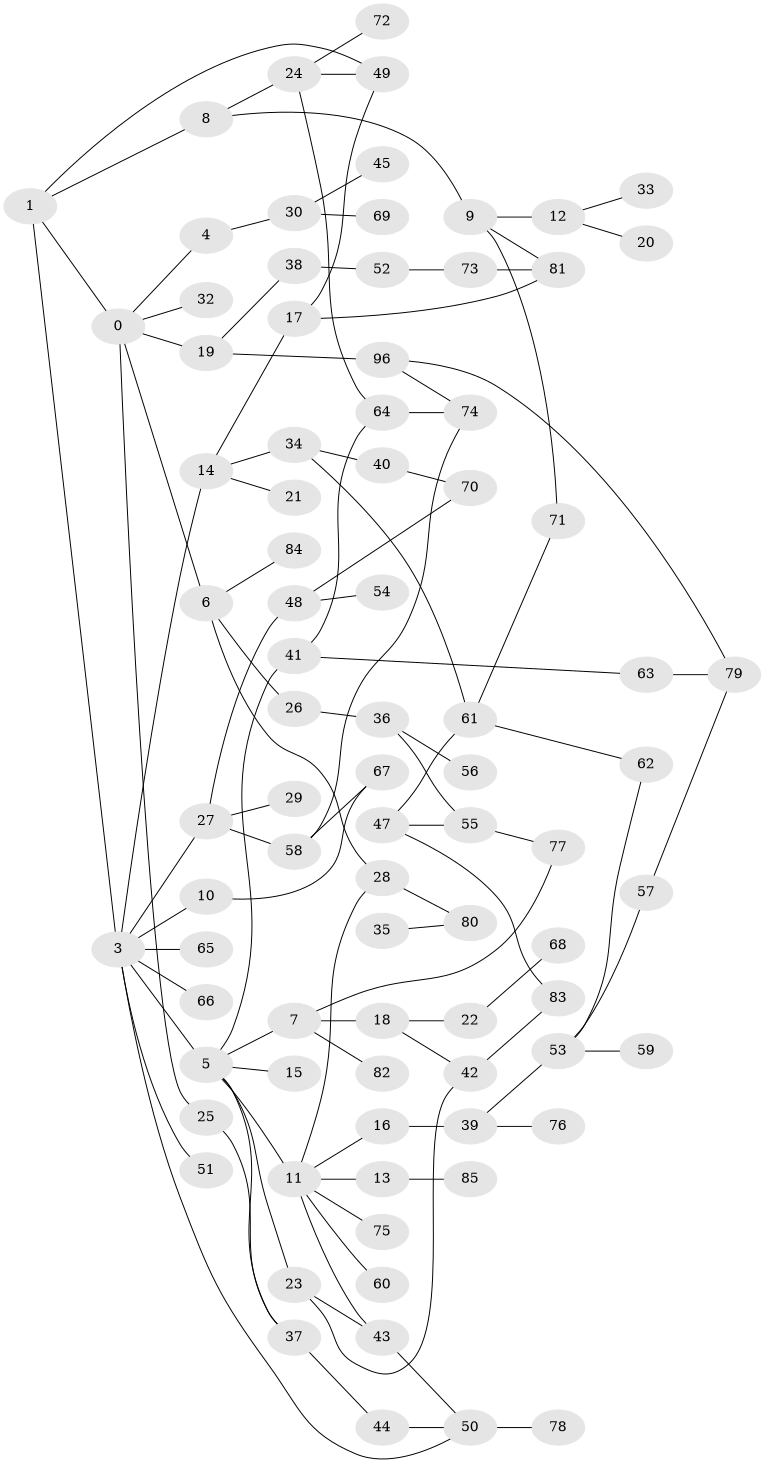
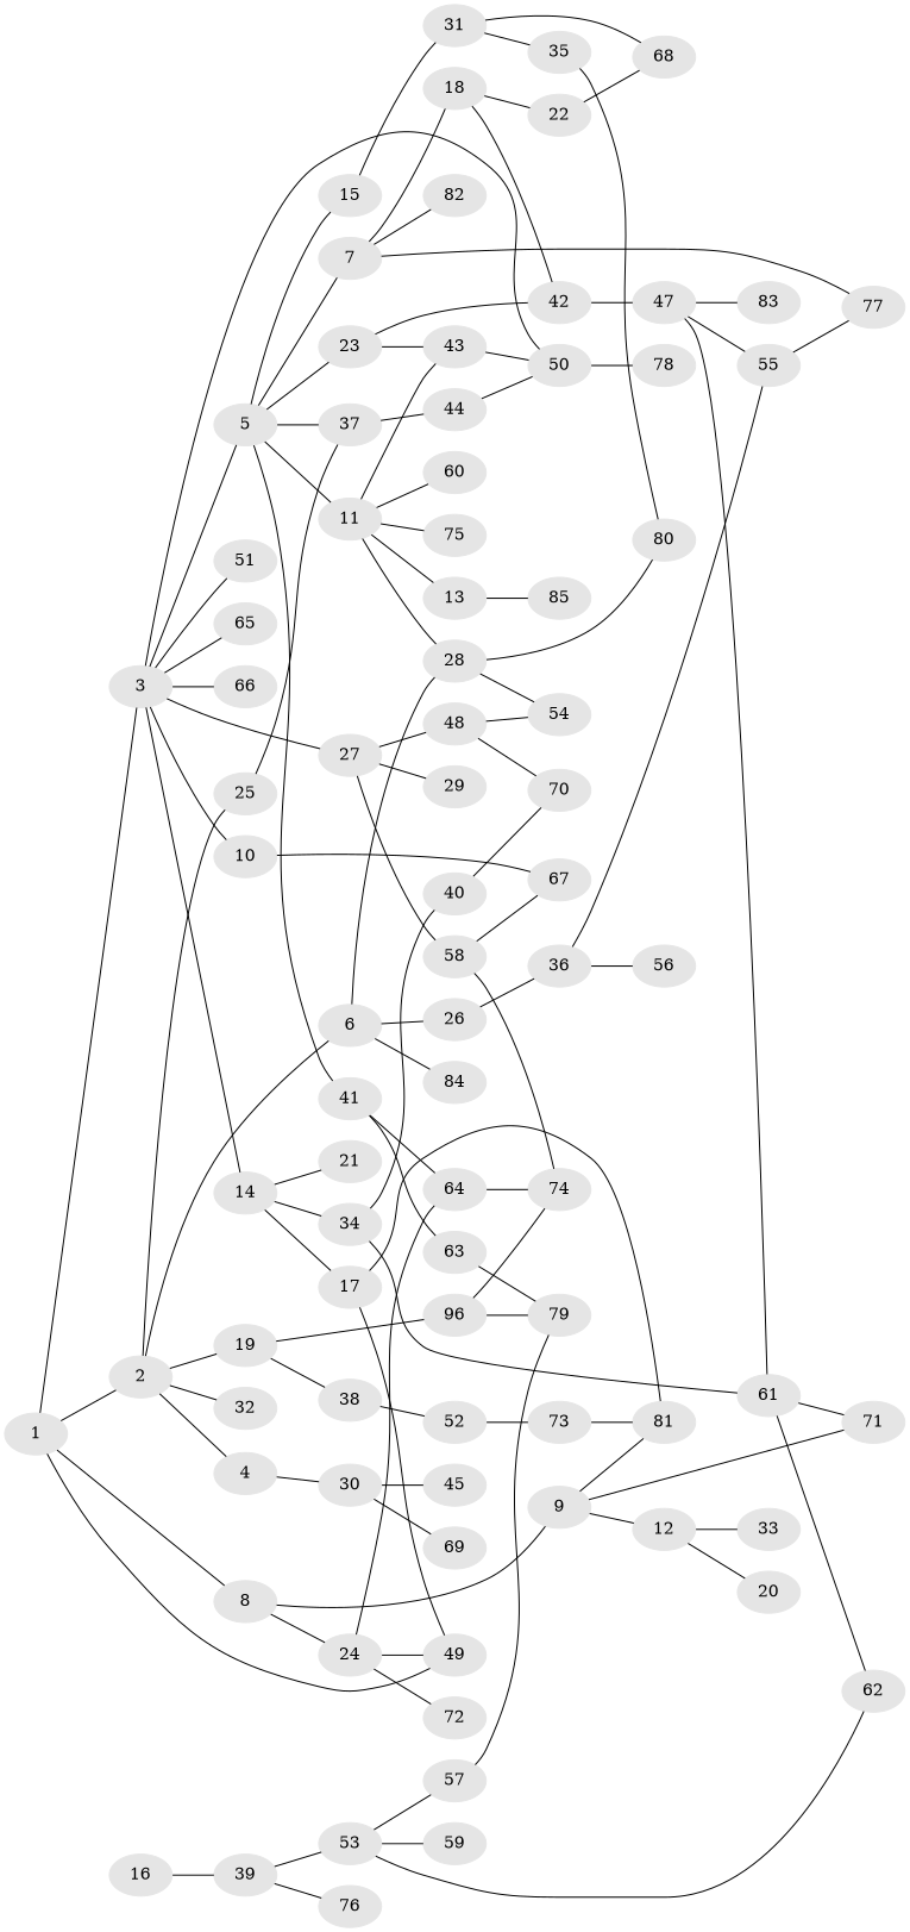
  graph {
    rankdir=LR
    node [color=gray90 style=filled]
    1
-   2 [label=0]
+   2
    3
    8
    49
    4
    6
    19
    25
    32
    5
    10
    14
    27
    50
    51
    65
    66
    9
    24
    30
    26
    28
    84
    38
    n26 [label=96]
    37
    7
    11
    15
    23
    41
    67
    17
    21
    34
    29
    48
    58
    78
    45
    69
    18
    77
    82
    13
    16
    43
    60
    75
+   31
    42
    44
    64
    63
    36
    54
    80
    22
    12
    71
    81
    72
    20
    33
    85
    39
    40
    61
    68
    35
    53
    76
    47
    52
    74
    79
    55
    56
    70
    62
    73
    57
    59
    83
    1 -- 2
    1 -- 3
    1 -- 8
    1 -- 49
    2 -- 4
    2 -- 6
    2 -- 19
    2 -- 25
    2 -- 32
    3 -- 5
    3 -- 10
    3 -- 14
    3 -- 27
    3 -- 50
    3 -- 51
    3 -- 65
    3 -- 66
    8 -- 9
    8 -- 24
    4 -- 30
    6 -- 26
    6 -- 28
    6 -- 84
    19 -- 38
    19 -- n26
    25 -- 37
    5 -- 37
    5 -- 7
    5 -- 11
    5 -- 15
    5 -- 23
    5 -- 41
    10 -- 67
    14 -- 17
    14 -- 21
    14 -- 34
    27 -- 29
    27 -- 48
    27 -- 58
    50 -- 78
    9 -- 12
    9 -- 71
    9 -- 81
    24 -- 49
    24 -- 64
    24 -- 72
    30 -- 45
    30 -- 69
    26 -- 36
+   28 -- 54
    28 -- 80
    38 -- 52
    n26 -- 74
    n26 -- 79
    37 -- 44
    7 -- 18
    7 -- 77
    7 -- 82
    11 -- 28
    11 -- 13
-   11 -- 16
    11 -- 43
    11 -- 60
    11 -- 75
+   15 -- 31
    23 -- 43
    23 -- 42
    41 -- 64
    41 -- 63
    17 -- 49
    17 -- 81
    34 -- 40
    34 -- 61
    48 -- 54
    48 -- 70
    58 -- 67
    58 -- 74
    18 -- 42
    18 -- 22
    13 -- 85
    16 -- 39
    43 -- 50
-   42 -- 83
+   31 -- 68
+   31 -- 35
+   42 -- 47
    44 -- 50
    64 -- 74
    63 -- 79
    36 -- 55
    36 -- 56
    22 -- 68
    12 -- 20
    12 -- 33
    39 -- 53
    39 -- 76
    40 -- 70
    61 -- 71
    61 -- 62
    35 -- 80
    53 -- 62
    53 -- 57
    53 -- 59
    47 -- 61
    47 -- 55
    47 -- 83
    52 -- 73
    55 -- 77
    73 -- 81
    57 -- 79
  }
